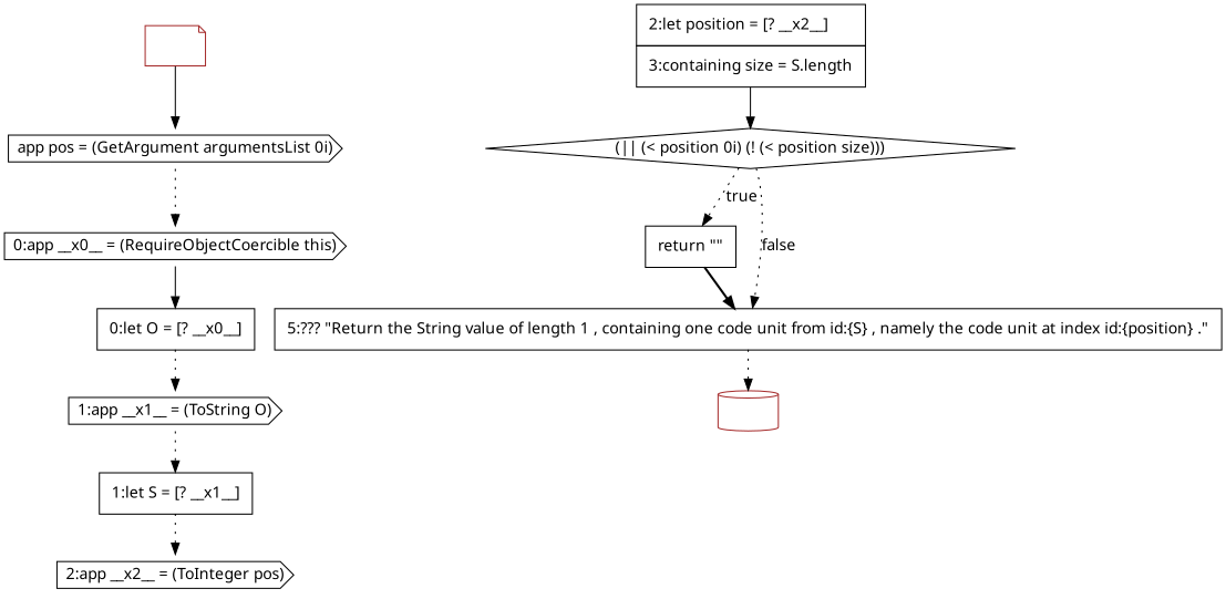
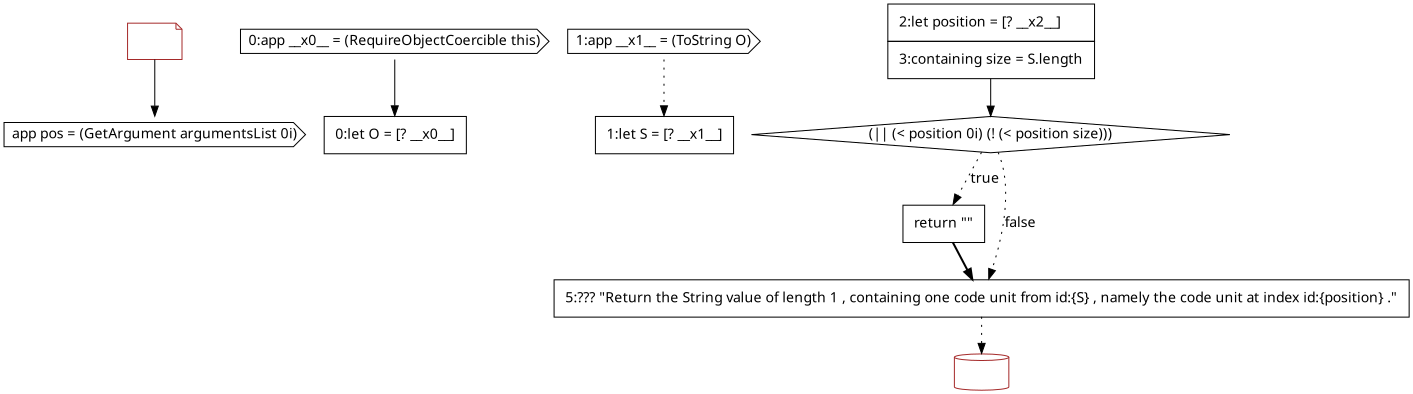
  digraph {
    fontname="Noto Sans"
    node [color=black fillcolor=white fontname="Noto Sans" shape=none style=filled]
    edge [color=black fontname="Noto Sans" style=dotted]
    n1 [color=brown label=" " shape=note]
    n2 [label=<<font color="black">app pos = (GetArgument argumentsList 0i)</font>> shape=cds]
    n3 [label=<<font color="black">0:app __x0__ = (RequireObjectCoercible this)</font>> shape=cds]
    n4 [label=<<font color="black">     <table border="0" cellborder="1" cellspacing="0" cellpadding="10">       <tr><td align="left">1:let S = [? __x1__]</td></tr>     </table>   </font>> margin=0]
-   n5 [label=<<font color="black">2:app __x2__ = (ToInteger pos)</font>> shape=cds]
    n6 [label=<<font color="black">     <table border="0" cellborder="1" cellspacing="0" cellpadding="10">       <tr><td align="left">return &quot;&quot;</td></tr>     </table>   </font>> margin=0]
    n7 [label=<<font color="black">     <table border="0" cellborder="1" cellspacing="0" cellpadding="10">       <tr><td align="left">5:??? &quot;Return the String value of length 1 , containing one code unit from id:{S} , namely the code unit at index id:{position} .&quot;</td></tr>     </table>   </font>> margin=0]
    n8 [color=brown label=" " shape=cylinder]
    n9 [label=<<font color="black">     <table border="0" cellborder="1" cellspacing="0" cellpadding="10">       <tr><td align="left">2:let position = [? __x2__]</td></tr>       <tr><td align="left">3:containing size = S.length</td></tr>     </table>   </font>> margin=0]
    n10 [label=<<font color="black">(|| (&lt; position 0i) (! (&lt; position size)))</font>> shape=diamond]
    n11 [label=<<font color="black">1:app __x1__ = (ToString O)</font>> shape=cds]
    n12 [label=<<font color="black">     <table border="0" cellborder="1" cellspacing="0" cellpadding="10">       <tr><td align="left">0:let O = [? __x0__]</td></tr>     </table>   </font>> margin=0]
    n1 -> n2 [style=solid]
-   n2 -> n3
    n3 -> n12 [style=solid]
-   n4 -> n5
    n6 -> n7 [style=bold]
    n7 -> n8
    n9 -> n10 [style=solid]
    n10 -> n6 [label=<<font color="black">true</font>>]
    n10 -> n7 [label=<<font color="black">false</font>>]
    n11 -> n4
-   n12 -> n11
  }
